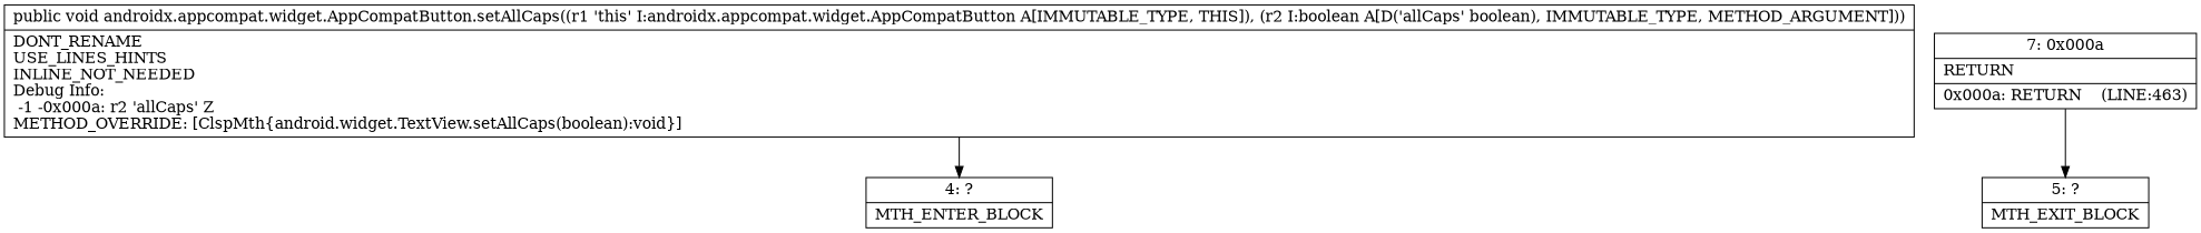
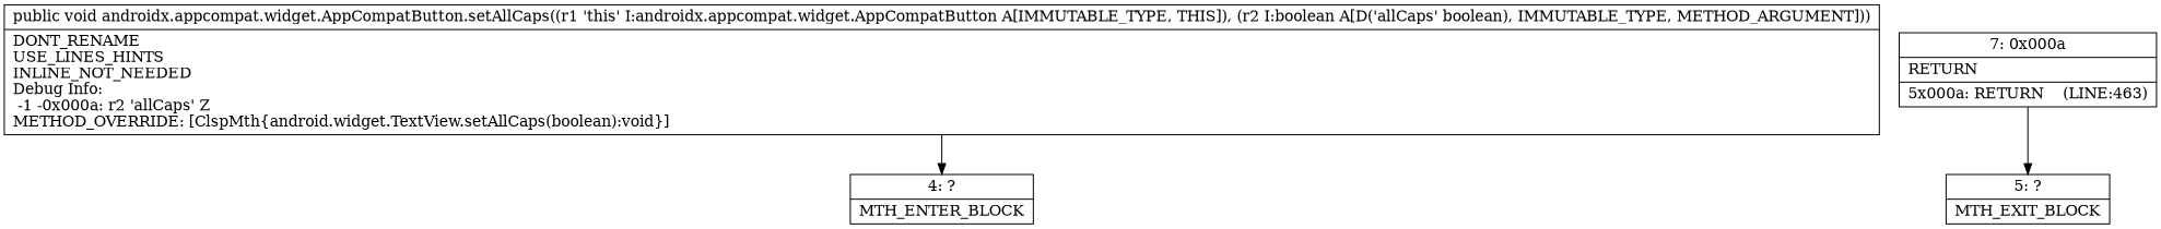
  digraph {
    node [shape=record]
    n1 [label="{4\:\ ?|MTH_ENTER_BLOCK\l}"]
-   n2 [label="{7\:\ 0x000a|RETURN\l|0x000a: RETURN    (LINE:463)\l}"]
+   n2 [label="{7\:\ 0x000a|RETURN\l|5x000a: RETURN    (LINE:463)\l}"]
    n3 [label="{5\:\ ?|MTH_EXIT_BLOCK\l}"]
    n4 [label="{public void androidx.appcompat.widget.AppCompatButton.setAllCaps((r1 'this' I:androidx.appcompat.widget.AppCompatButton A[IMMUTABLE_TYPE, THIS]), (r2 I:boolean A[D('allCaps' boolean), IMMUTABLE_TYPE, METHOD_ARGUMENT]))  | DONT_RENAME\lUSE_LINES_HINTS\lINLINE_NOT_NEEDED\lDebug Info:\l  \-1 \-0x000a: r2 'allCaps' Z\lMETHOD_OVERRIDE: [ClspMth\{android.widget.TextView.setAllCaps(boolean):void\}]\l}"]
    n2 -> n3
    n4 -> n1
  }
